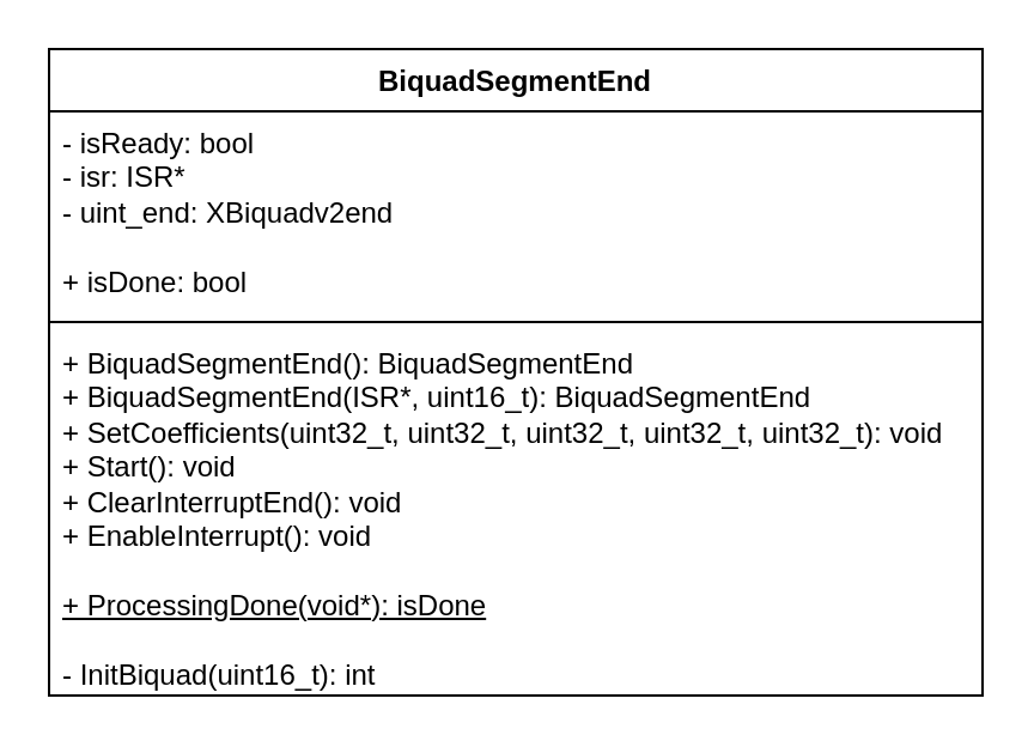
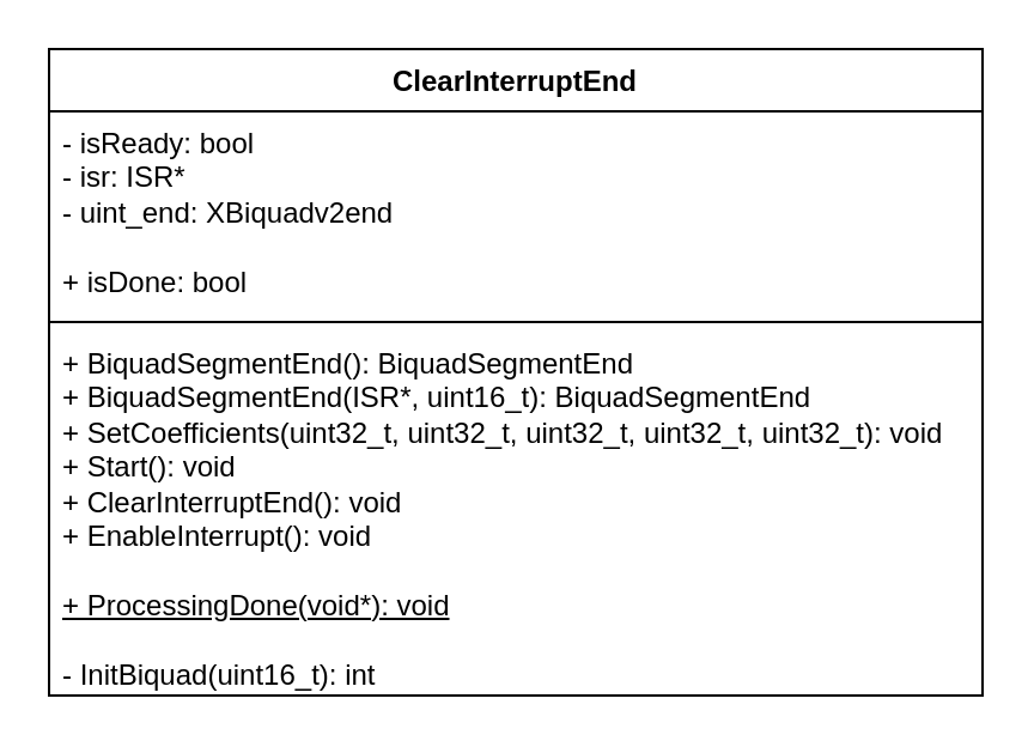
  <mxCell id="0" />
  <mxCell id="1" parent="0" />
- <mxCell id="2" value="BiquadSegmentEnd" style="swimlane;fontStyle=1;align=center;verticalAlign=top;childLayout=stackLayout;horizontal=1;startSize=26;horizontalStack=0;resizeParent=1;resizeParentMax=0;resizeLast=0;collapsible=1;marginBottom=0;whiteSpace=wrap;html=1;" vertex="1" parent="1"><mxGeometry x="20" y="20" width="390" height="270" as="geometry" /></mxCell>
+ <mxCell id="2" value="ClearInterruptEnd" style="swimlane;fontStyle=1;align=center;verticalAlign=top;childLayout=stackLayout;horizontal=1;startSize=26;horizontalStack=0;resizeParent=1;resizeParentMax=0;resizeLast=0;collapsible=1;marginBottom=0;whiteSpace=wrap;html=1;" vertex="1" parent="1"><mxGeometry x="20" y="20" width="390" height="270" as="geometry" /></mxCell>
  <mxCell id="3" value="- isReady: bool&lt;br&gt;- isr: ISR*&lt;br&gt;- uint_end: XBiquadv2end&lt;br&gt;&lt;br&gt;+ isDone: bool" style="text;strokeColor=none;fillColor=none;align=left;verticalAlign=top;spacingLeft=4;spacingRight=4;overflow=hidden;rotatable=0;points=[[0,0.5],[1,0.5]];portConstraint=eastwest;whiteSpace=wrap;html=1;" vertex="1" parent="2"><mxGeometry y="26" width="390" height="84" as="geometry" /></mxCell>
  <mxCell id="4" value="" style="line;strokeWidth=1;fillColor=none;align=left;verticalAlign=middle;spacingTop=-1;spacingLeft=3;spacingRight=3;rotatable=0;labelPosition=right;points=[];portConstraint=eastwest;strokeColor=inherit;" vertex="1" parent="2"><mxGeometry y="110" width="390" height="8" as="geometry" /></mxCell>
- <mxCell id="5" value="+&amp;nbsp;BiquadSegmentEnd():&amp;nbsp;BiquadSegmentEnd&lt;br&gt;+&amp;nbsp;BiquadSegmentEnd(ISR*, uint16_t):&amp;nbsp;BiquadSegmentEnd&lt;br&gt;+ SetCoefficients(uint32_t, uint32_t, uint32_t, uint32_t, uint32_t): void&lt;br&gt;+ Start(): void&lt;br&gt;+ ClearInterruptEnd(): void&lt;br&gt;+ EnableInterrupt(): void&lt;br&gt;&lt;br&gt;&lt;u&gt;+ ProcessingDone(void*): isDone&lt;/u&gt;&lt;br&gt;&lt;br&gt;- InitBiquad(uint16_t): int&lt;br&gt;&lt;br&gt;" style="text;strokeColor=none;fillColor=none;align=left;verticalAlign=top;spacingLeft=4;spacingRight=4;overflow=hidden;rotatable=0;points=[[0,0.5],[1,0.5]];portConstraint=eastwest;whiteSpace=wrap;html=1;" vertex="1" parent="2"><mxGeometry y="118" width="390" height="152" as="geometry" /></mxCell>
+ <mxCell id="5" value="+&amp;nbsp;BiquadSegmentEnd():&amp;nbsp;BiquadSegmentEnd&lt;br&gt;+&amp;nbsp;BiquadSegmentEnd(ISR*, uint16_t):&amp;nbsp;BiquadSegmentEnd&lt;br&gt;+ SetCoefficients(uint32_t, uint32_t, uint32_t, uint32_t, uint32_t): void&lt;br&gt;+ Start(): void&lt;br&gt;+ ClearInterruptEnd(): void&lt;br&gt;+ EnableInterrupt(): void&lt;br&gt;&lt;br&gt;&lt;u&gt;+ ProcessingDone(void*): void&lt;/u&gt;&lt;br&gt;&lt;br&gt;- InitBiquad(uint16_t): int&lt;br&gt;&lt;br&gt;" style="text;strokeColor=none;fillColor=none;align=left;verticalAlign=top;spacingLeft=4;spacingRight=4;overflow=hidden;rotatable=0;points=[[0,0.5],[1,0.5]];portConstraint=eastwest;whiteSpace=wrap;html=1;" vertex="1" parent="2"><mxGeometry y="118" width="390" height="152" as="geometry" /></mxCell>
